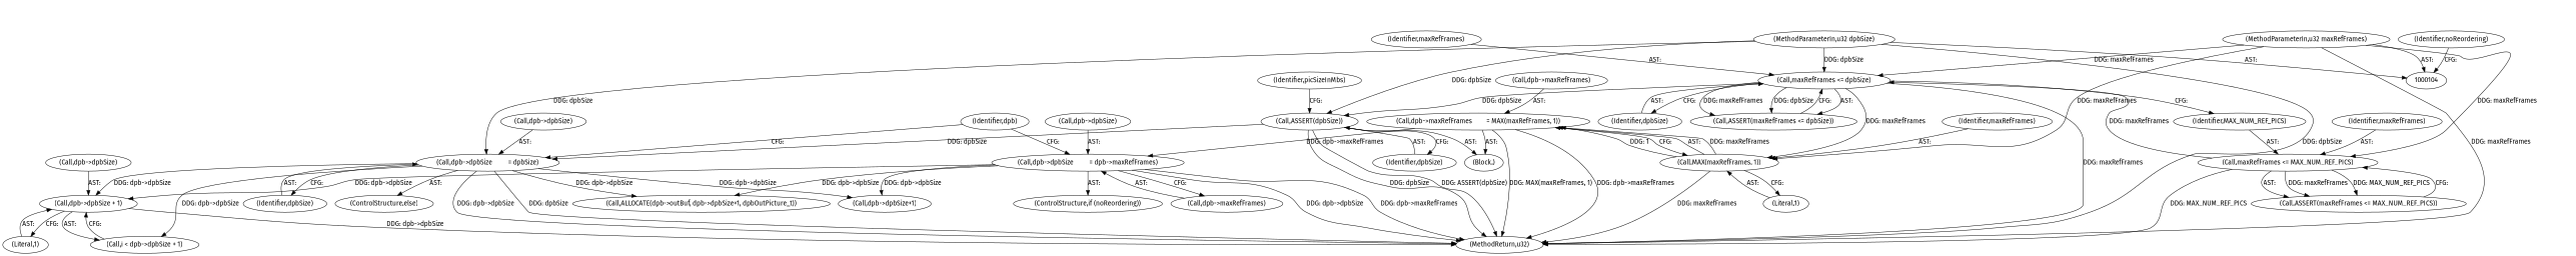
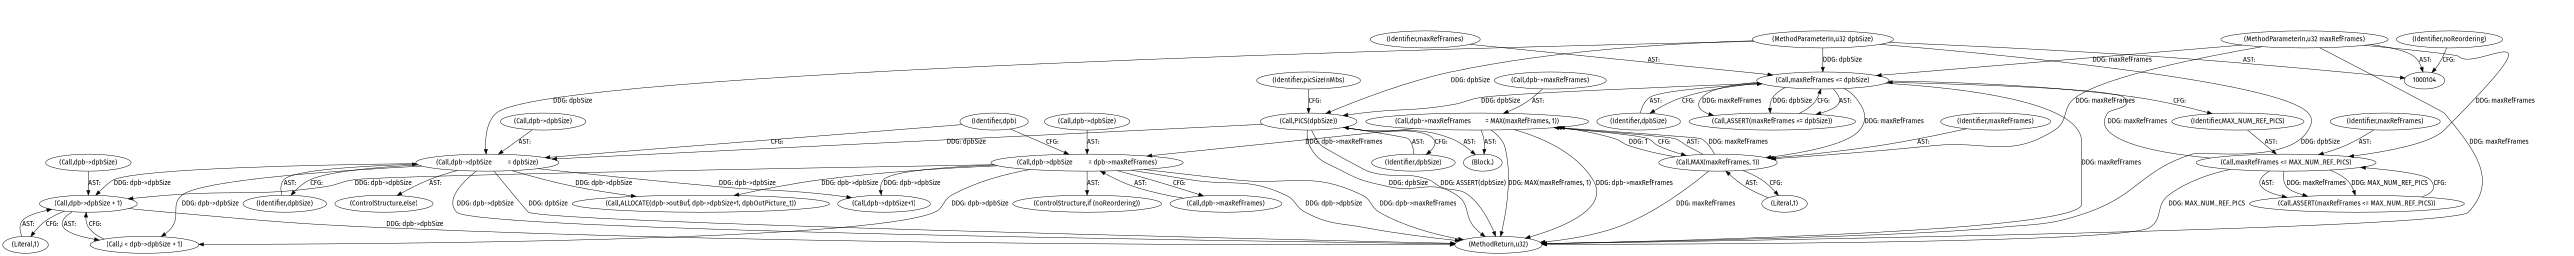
  digraph {
    fontname="Fira Sans"
    node [fontname="Fira Sans"]
    edge [fontname="Fira Sans"]
    n1 [label="(Call,dpb->dpbSize + 1)"]
    n2 [label="(Call,i < dpb->dpbSize + 1)"]
    n3 [label="(MethodReturn,u32)"]
    n4 [label="(Literal,1)"]
    n5 [label="(Call,dpb->dpbSize         = dpbSize)"]
    n6 [label="(Call,ALLOCATE(dpb->outBuf, dpb->dpbSize+1, dpbOutPicture_t))"]
    n7 [label="(Identifier,dpbSize)"]
    n8 [label="(ControlStructure,else)"]
    n9 [label="(Call,dpb->dpbSize+1)"]
-   n10 [label="(Call,ASSERT(dpbSize))"]
+   n10 [label="(Call,PICS(dpbSize))"]
    n11 [label="(Identifier,dpbSize)"]
    n12 [label="(Block,)"]
    n13 [label="(Call,maxRefFrames <= dpbSize)"]
    n14 [label="(Call,MAX(maxRefFrames, 1))"]
    n15 [label="(Identifier,dpbSize)"]
    n16 [label="(Call,ASSERT(maxRefFrames <= dpbSize))"]
    n17 [label="(Identifier,MAX_NUM_REF_PICS)"]
    n18 [label="(Call,dpb->maxRefFrames        = MAX(maxRefFrames, 1))"]
    n19 [label="(Literal,1)"]
    n20 [label="(Call,maxRefFrames <= MAX_NUM_REF_PICS)"]
    n21 [label="(Call,ASSERT(maxRefFrames <= MAX_NUM_REF_PICS))"]
    n22 [label="(MethodParameterIn,u32 maxRefFrames)"]
    1000104
    n24 [label="(MethodParameterIn,u32 dpbSize)"]
    n25 [label="(Call,dpb->dpbSize         = dpb->maxRefFrames)"]
    n26 [label="(ControlStructure,if (noReordering))"]
    n27 [label="(Call,dpb->maxRefFrames)"]
    n28 [label="(Identifier,maxRefFrames)"]
    n29 [label="(Call,dpb->dpbSize)"]
    n30 [label="(Call,dpb->maxRefFrames)"]
    n31 [label="(Identifier,noReordering)"]
    n32 [label="(Call,dpb->dpbSize)"]
    n33 [label="(Call,dpb->dpbSize)"]
    n34 [label="(Identifier,picSizeInMbs)"]
    n35 [label="(Identifier,dpb)"]
    n36 [label="(Identifier,maxRefFrames)"]
    n37 [label="(Identifier,maxRefFrames)"]
    n1 -> n2 [label="AST: "]
    n1 -> n3 [label="DDG: dpb->dpbSize"]
    n1 -> n4 [label="CFG: "]
    n2 -> n1 [label="CFG: "]
    n4 -> n1 [label="AST: "]
    n5 -> n1 [label="DDG: dpb->dpbSize"]
    n5 -> n2 [label="DDG: dpb->dpbSize"]
    n5 -> n3 [label="DDG: dpb->dpbSize"]
    n5 -> n3 [label="DDG: dpbSize"]
    n5 -> n6 [label="DDG: dpb->dpbSize"]
    n5 -> n7 [label="CFG: "]
    n5 -> n8 [label="AST: "]
    n5 -> n9 [label="DDG: dpb->dpbSize"]
    n7 -> n5 [label="AST: "]
    n10 -> n3 [label="DDG: dpbSize"]
    n10 -> n3 [label="DDG: ASSERT(dpbSize)"]
    n10 -> n5 [label="DDG: dpbSize"]
    n10 -> n11 [label="CFG: "]
    n10 -> n12 [label="AST: "]
    n11 -> n10 [label="AST: "]
    n13 -> n3 [label="DDG: maxRefFrames"]
    n13 -> n10 [label="DDG: dpbSize"]
    n13 -> n14 [label="DDG: maxRefFrames"]
    n13 -> n15 [label="CFG: "]
    n13 -> n16 [label="AST: "]
    n13 -> n16 [label="DDG: maxRefFrames"]
    n13 -> n16 [label="DDG: dpbSize"]
    n13 -> n17 [label="CFG: "]
    n14 -> n3 [label="DDG: maxRefFrames"]
    n14 -> n18 [label="AST: "]
    n14 -> n18 [label="DDG: maxRefFrames"]
    n14 -> n18 [label="DDG: 1"]
    n14 -> n19 [label="CFG: "]
    n15 -> n13 [label="AST: "]
    n16 -> n13 [label="CFG: "]
    n17 -> n20 [label="AST: "]
    n18 -> n3 [label="DDG: MAX(maxRefFrames, 1)"]
    n18 -> n3 [label="DDG: dpb->maxRefFrames"]
    n18 -> n12 [label="AST: "]
    n18 -> n14 [label="CFG: "]
    n18 -> n25 [label="DDG: dpb->maxRefFrames"]
    n19 -> n14 [label="AST: "]
    n20 -> n3 [label="DDG: MAX_NUM_REF_PICS"]
    n20 -> n13 [label="DDG: maxRefFrames"]
    n20 -> n21 [label="AST: "]
    n20 -> n21 [label="DDG: maxRefFrames"]
    n20 -> n21 [label="DDG: MAX_NUM_REF_PICS"]
    n21 -> n20 [label="CFG: "]
    n22 -> n3 [label="DDG: maxRefFrames"]
    n22 -> n13 [label="DDG: maxRefFrames"]
    n22 -> n14 [label="DDG: maxRefFrames"]
    n22 -> n20 [label="DDG: maxRefFrames"]
    n22 -> 1000104 [label="AST: "]
    n24 -> n3 [label="DDG: dpbSize"]
    n24 -> n5 [label="DDG: dpbSize"]
    n24 -> n10 [label="DDG: dpbSize"]
    n24 -> n13 [label="DDG: dpbSize"]
    n24 -> 1000104 [label="AST: "]
    n25 -> n1 [label="DDG: dpb->dpbSize"]
+   n25 -> n2 [label="DDG: dpb->dpbSize"]
    n25 -> n3 [label="DDG: dpb->dpbSize"]
    n25 -> n3 [label="DDG: dpb->maxRefFrames"]
    n25 -> n6 [label="DDG: dpb->dpbSize"]
    n25 -> n9 [label="DDG: dpb->dpbSize"]
    n25 -> n26 [label="AST: "]
    n25 -> n27 [label="CFG: "]
    n27 -> n25 [label="AST: "]
    n28 -> n13 [label="AST: "]
    n29 -> n25 [label="AST: "]
    n30 -> n18 [label="AST: "]
    n31 -> 1000104 [label="CFG: "]
    n32 -> n1 [label="AST: "]
    n33 -> n5 [label="AST: "]
    n34 -> n10 [label="CFG: "]
    n35 -> n5 [label="CFG: "]
    n35 -> n25 [label="CFG: "]
    n36 -> n20 [label="AST: "]
    n37 -> n14 [label="AST: "]
  }
